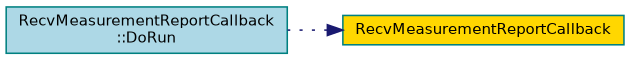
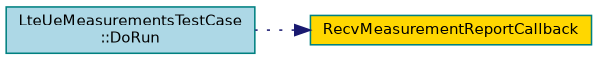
  digraph {
    rankdir=RL
    node [color=teal fontname=Helvetica fontsize=10 shape=record style=filled]
    n1 [fillcolor=gold fontcolor=black height=0.2 label=RecvMeasurementReportCallback width=0.4]
-   n2 [fillcolor=lightblue height=0.2 label="RecvMeasurementReportCallback\l::DoRun" width=0.4]
+   n2 [fillcolor=lightblue height=0.2 label="LteUeMeasurementsTestCase\l::DoRun" width=0.4]
    n1 -> n2 [color=midnightblue dir=back fontname=Helvetica fontsize=10 labelfontname=Helvetica labelfontsize=10 style=dotted]
  }
